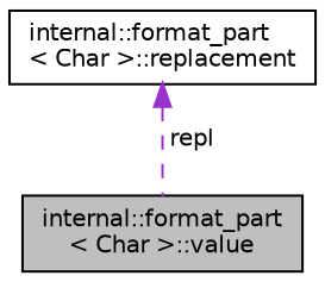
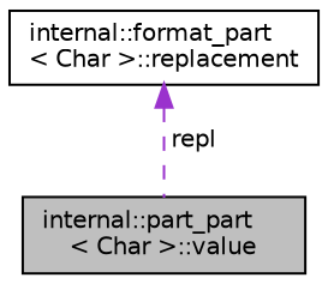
  digraph {
    node [color=black fontname=Helvetica fontsize=10 shape=record style=filled]
-   n1 [fillcolor=grey75 fontcolor=black height=0.2 label="internal::format_part\l\< Char \>::value" width=0.4]
+   n1 [fillcolor=grey75 fontcolor=black height=0.2 label="internal::part_part\l\< Char \>::value" width=0.4]
    n2 [fillcolor=white height=0.2 label="internal::format_part\l\< Char \>::replacement" width=0.4]
    n2 -> n1 [color=darkorchid3 dir=back fontname=Helvetica fontsize=10 label=" repl" labelfontname=Helvetica labelfontsize=10 style=dashed]
  }
